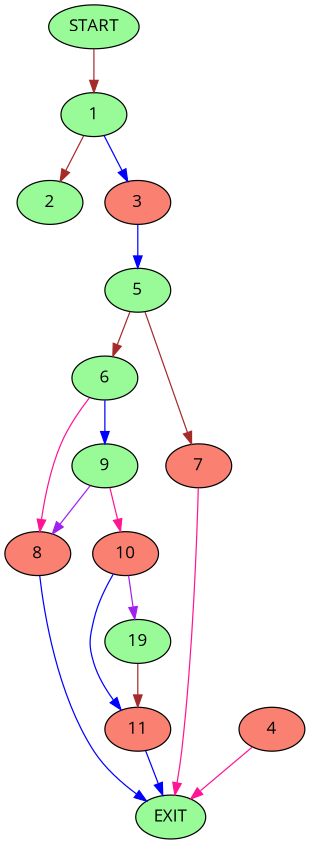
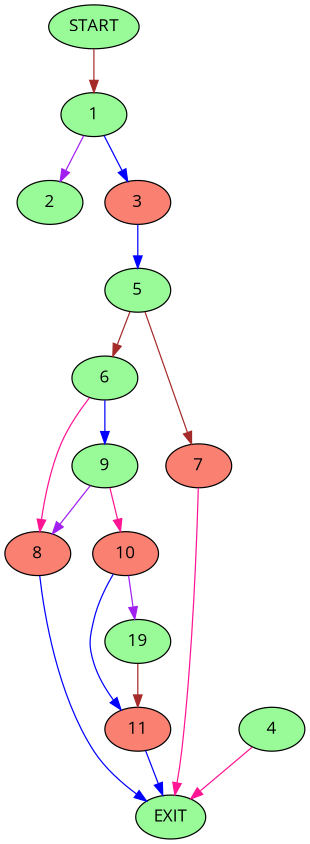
  digraph {
    fontname="Open Sans"
    node [fillcolor=palegreen fontname="Open Sans" style=filled]
    edge [color=blue fontname="Open Sans"]
    n1 [label=START]
    1
    2
    3 [fillcolor=salmon]
    n5 [label=EXIT]
    5
-   4 [fillcolor=salmon]
+   4
    6
    7 [fillcolor=salmon]
    8 [fillcolor=salmon]
    9
    10 [fillcolor=salmon]
    11 [fillcolor=salmon]
    n14 [label=19]
    n1 -> 1 [color=brown]
-   1 -> 2 [color=brown]
+   1 -> 2 [color=purple]
    1 -> 3
    3 -> 5
    5 -> 6 [color=brown]
    5 -> 7 [color=brown]
    4 -> n5 [color=deeppink]
    6 -> 8 [color=deeppink]
    6 -> 9
    7 -> n5 [color=deeppink]
    8 -> n5
    9 -> 8 [color=purple]
    9 -> 10 [color=deeppink]
    10 -> 11
    10 -> n14 [color=purple]
    11 -> n5
    n14 -> 11 [color=brown]
  }
